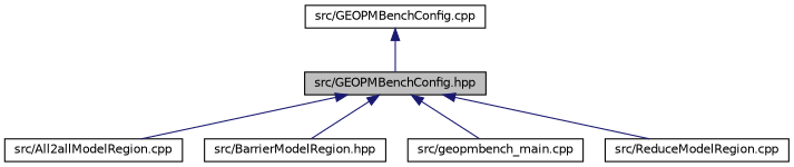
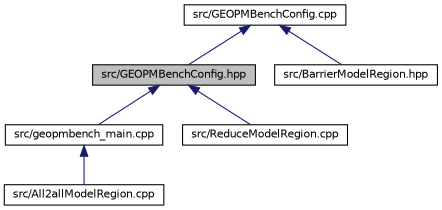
  digraph {
    node [color=black fillcolor=white fontname=Helvetica fontsize=10 shape=record style=filled]
    edge [color=midnightblue dir=back fontname=Helvetica fontsize=10 labelfontname=Helvetica labelfontsize=10 style=solid]
    n1 [fillcolor=grey75 fontcolor=black height=0.2 label="src/GEOPMBenchConfig.hpp" width=0.4]
    n2 [height=0.2 label="src/All2allModelRegion.cpp" width=0.4]
    n3 [height=0.2 label="src/BarrierModelRegion.hpp" width=0.4]
    n4 [height=0.2 label="src/geopmbench_main.cpp" width=0.4]
    n5 [height=0.2 label="src/ReduceModelRegion.cpp" width=0.4]
    n6 [height=0.2 label="src/GEOPMBenchConfig.cpp" width=0.4]
-   n1 -> n2
-   n1 -> n3
+   n4 -> n2
+   n6 -> n3
    n1 -> n4
    n1 -> n5
    n6 -> n1
  }
